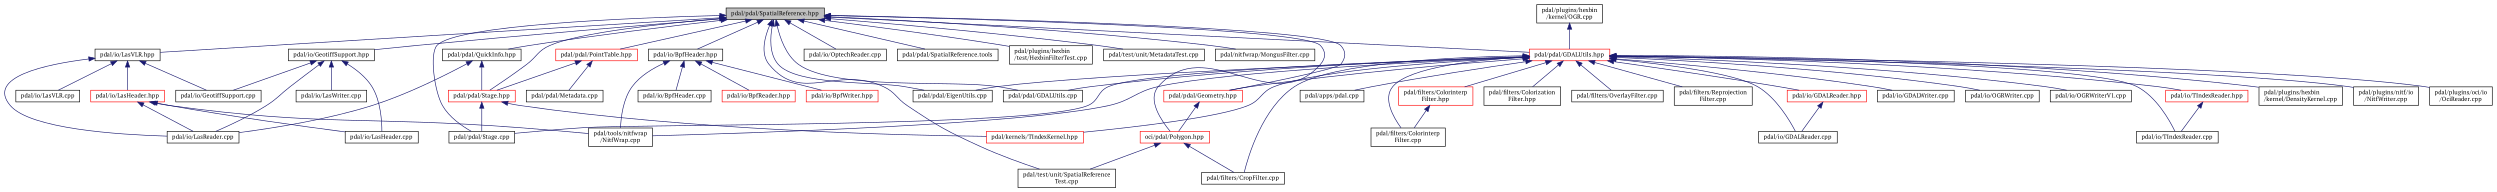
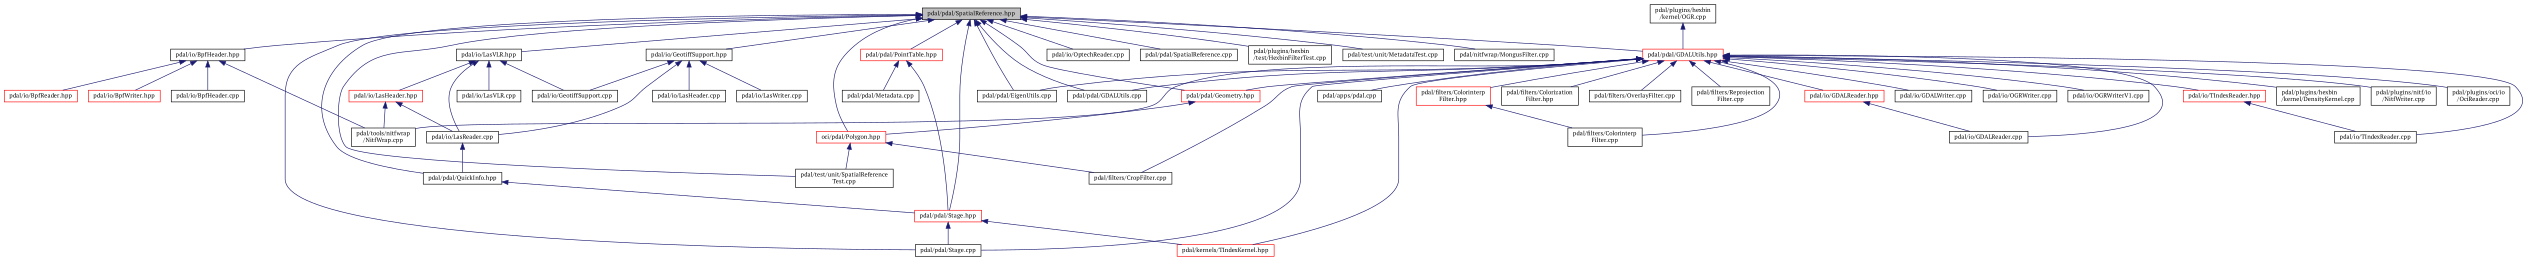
  digraph {
    fontname="PT Serif"
    node [color=black fillcolor=white fontname="PT Serif" fontsize=10 shape=record style=filled]
    edge [color=midnightblue dir=back fontname="PT Serif" fontsize=10 labelfontname=Helvetica labelfontsize=10 style=solid]
    n1 [fillcolor=grey75 fontcolor=black height=0.2 label="pdal/pdal/SpatialReference.hpp" width=0.4]
    n2 [height=0.2 label="pdal/nitfwrap/MongusFilter.cpp" width=0.4]
    n3 [height=0.2 label="pdal/io/BpfHeader.hpp" width=0.4]
    n4 [height=0.2 label="pdal/io/GeotiffSupport.hpp" width=0.4]
    n5 [height=0.2 label="pdal/io/LasVLR.hpp" width=0.4]
    n6 [height=0.2 label="pdal/io/OptechReader.cpp" width=0.4]
    n7 [height=0.2 label="pdal/pdal/EigenUtils.cpp" width=0.4]
    n8 [height=0.2 label="pdal/pdal/GDALUtils.cpp" width=0.4]
    n9 [color=red height=0.2 label="pdal/pdal/GDALUtils.hpp" width=0.4]
    n10 [color=red height=0.2 label="pdal/pdal/Geometry.hpp" width=0.4]
    n11 [color=red height=0.2 label="oci/pdal/Polygon.hpp" width=0.4]
    n12 [height=0.2 label="pdal/test/unit/SpatialReference\lTest.cpp" width=0.4]
    n13 [height=0.2 label="pdal/pdal/Stage.cpp" width=0.4]
    n14 [color=red height=0.2 label="pdal/pdal/PointTable.hpp" width=0.4]
    n15 [color=red height=0.2 label="pdal/pdal/Stage.hpp" width=0.4]
    n16 [height=0.2 label="pdal/pdal/QuickInfo.hpp" width=0.4]
-   n17 [height=0.2 label="pdal/pdal/SpatialReference.tools" width=0.4]
+   n17 [height=0.2 label="pdal/pdal/SpatialReference.cpp" width=0.4]
    n18 [height=0.2 label="pdal/plugins/hexbin\l/test/HexbinFilterTest.cpp" width=0.4]
    n19 [height=0.2 label="pdal/test/unit/MetadataTest.cpp" width=0.4]
    n20 [height=0.2 label="pdal/io/BpfHeader.cpp" width=0.4]
    n21 [color=red height=0.2 label="pdal/io/BpfReader.hpp" width=0.4]
    n22 [color=red height=0.2 label="pdal/io/BpfWriter.hpp" width=0.4]
    n23 [height=0.2 label="pdal/tools/nitfwrap\l/NitfWrap.cpp" width=0.4]
    n24 [height=0.2 label="pdal/io/GeotiffSupport.cpp" width=0.4]
    n25 [height=0.2 label="pdal/io/LasHeader.cpp" width=0.4]
    n26 [height=0.2 label="pdal/io/LasReader.cpp" width=0.4]
    n27 [height=0.2 label="pdal/io/LasWriter.cpp" width=0.4]
    n28 [color=red height=0.2 label="pdal/io/LasHeader.hpp" width=0.4]
    n29 [height=0.2 label="pdal/io/LasVLR.cpp" width=0.4]
    n30 [height=0.2 label="pdal/apps/pdal.cpp" width=0.4]
    n31 [color=red height=0.2 label="pdal/filters/Colorinterp\lFilter.hpp" width=0.4]
    n32 [height=0.2 label="pdal/filters/Colorinterp\lFilter.cpp" width=0.4]
    n33 [height=0.2 label="pdal/filters/Colorization\lFilter.hpp" width=0.4]
    n34 [height=0.2 label="pdal/filters/CropFilter.cpp" width=0.4]
    n35 [height=0.2 label="pdal/filters/OverlayFilter.cpp" width=0.4]
    n36 [height=0.2 label="pdal/filters/Reprojection\lFilter.cpp" width=0.4]
    n37 [color=red height=0.2 label="pdal/io/GDALReader.hpp" width=0.4]
    n38 [height=0.2 label="pdal/io/GDALReader.cpp" width=0.4]
    n39 [height=0.2 label="pdal/io/GDALWriter.cpp" width=0.4]
    n40 [height=0.2 label="pdal/io/OGRWriter.cpp" width=0.4]
    n41 [height=0.2 label="pdal/io/OGRWriterV1.cpp" width=0.4]
    n42 [color=red height=0.2 label="pdal/io/TIndexReader.hpp" width=0.4]
    n43 [height=0.2 label="pdal/io/TIndexReader.cpp" width=0.4]
    n44 [color=red height=0.2 label="pdal/kernels/TIndexKernel.hpp" width=0.4]
    n45 [height=0.2 label="pdal/plugins/hexbin\l/kernel/DensityKernel.cpp" width=0.4]
    n46 [height=0.2 label="pdal/plugins/nitf/io\l/NitfWriter.cpp" width=0.4]
    n47 [height=0.2 label="pdal/plugins/oci/io\l/OciReader.cpp" width=0.4]
    n48 [height=0.2 label="pdal/pdal/Metadata.cpp" width=0.4]
    n49 [height=0.2 label="pdal/plugins/hexbin\l/kernel/OGR.cpp" width=0.4]
    n1 -> n2
    n1 -> n3
    n1 -> n4
    n1 -> n5
    n1 -> n6
    n1 -> n7
    n1 -> n8
    n1 -> n9
    n1 -> n10
    n1 -> n11
    n1 -> n12
    n1 -> n13
    n1 -> n14
    n1 -> n15
    n1 -> n16
    n1 -> n17
    n1 -> n18
    n1 -> n19
    n3 -> n20
    n3 -> n21
    n3 -> n22
    n3 -> n23
    n4 -> n24
    n4 -> n25
    n4 -> n26
    n4 -> n27
    n5 -> n24
    n5 -> n26
    n5 -> n28
    n5 -> n29
    n9 -> n7
    n9 -> n8
    n9 -> n10
    n9 -> n13
    n9 -> n23
    n9 -> n30
    n9 -> n31
    n9 -> n32
    n9 -> n33
    n9 -> n34
    n9 -> n35
    n9 -> n36
    n9 -> n37
    n9 -> n38
    n9 -> n39
    n9 -> n40
    n9 -> n41
    n9 -> n42
    n9 -> n43
    n9 -> n44
    n9 -> n45
    n9 -> n46
    n9 -> n47
    n10 -> n11
    n11 -> n12
    n11 -> n34
    n14 -> n15
    n14 -> n48
    n15 -> n13
    n15 -> n44
    n16 -> n15
-   n16 -> n26
+   n26 -> n16
    n28 -> n23
-   n28 -> n25
    n28 -> n26
    n31 -> n32
    n37 -> n38
    n42 -> n43
    n49 -> n9
  }
